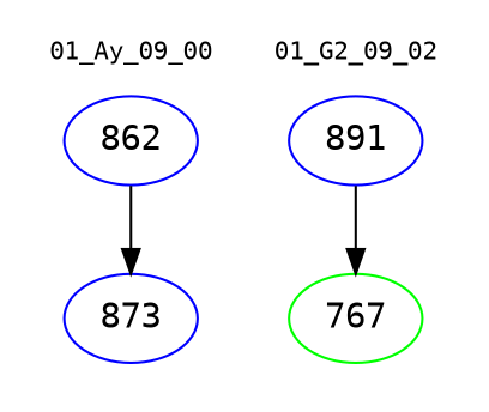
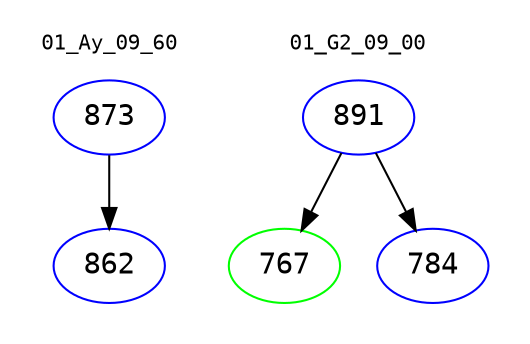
  digraph {
    fontname="DejaVu Sans Mono"
    node [color=blue fontname="DejaVu Sans Mono"]
    edge [color=black fontname="DejaVu Sans Mono"]
    n1 [label=862]
    n2 [label=873]
    n3 [label=891]
    n4 [color=green label=767]
+   n5 [label=784]
    subgraph cluster_1 {
      color=white
      fontsize=10
-     label="01_Ay_09_00"
+     label="01_Ay_09_60"
      n1
      n2
    }
    subgraph cluster_2 {
      color=white
      fontsize=10
-     label="01_G2_09_02"
+     label="01_G2_09_00"
      n3
      n4
+     n5
    }
-   n1 -> n2
+   n2 -> n1
    n3 -> n4
+   n3 -> n5
  }
